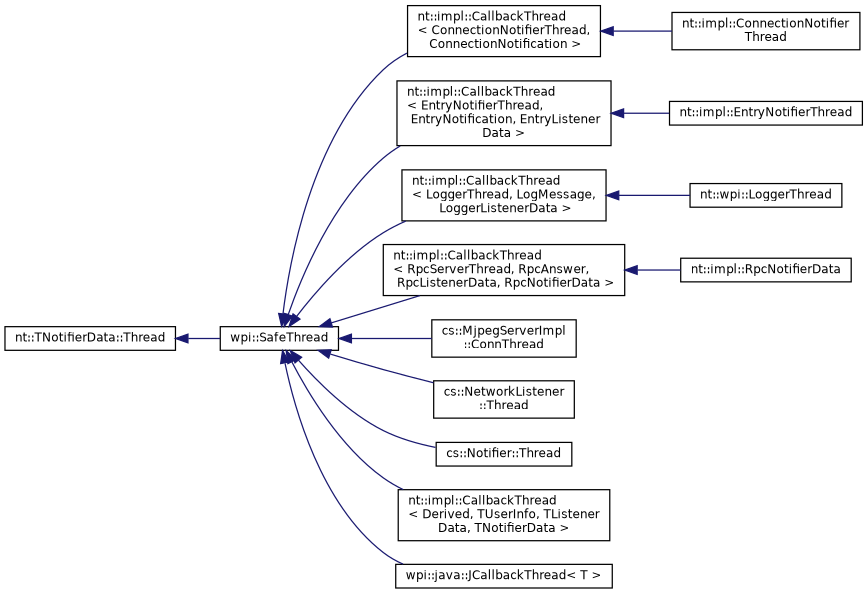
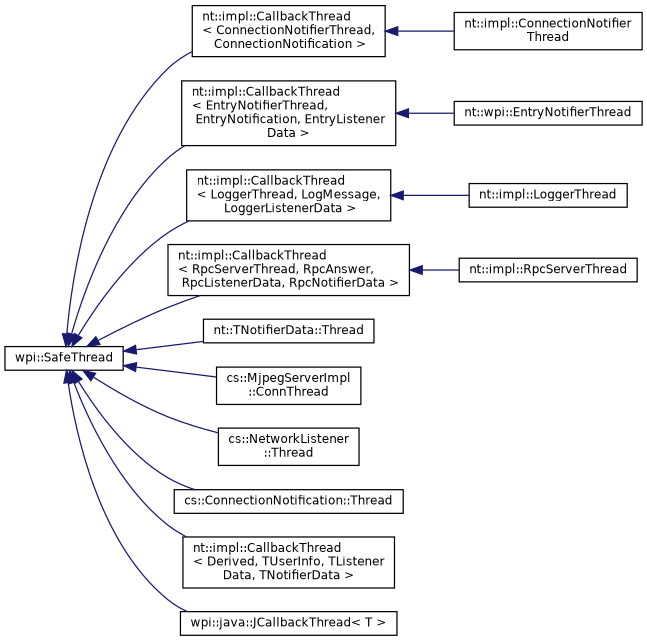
  digraph {
    rankdir=LR
    node [color=black fillcolor=white fontname=Helvetica fontsize=10 shape=record style=filled]
    edge [color=midnightblue dir=back fontname=Helvetica fontsize=10 labelfontname=Helvetica labelfontsize=10 style=solid]
    n1 [height=0.2 label="wpi::SafeThread" width=0.4]
    n2 [height=0.2 label="nt::impl::CallbackThread\l\< ConnectionNotifierThread,\l ConnectionNotification \>" width=0.4]
    n3 [height=0.2 label="nt::impl::CallbackThread\l\< EntryNotifierThread,\l EntryNotification, EntryListener\lData \>" width=0.4]
    n4 [height=0.2 label="nt::impl::CallbackThread\l\< LoggerThread, LogMessage,\l LoggerListenerData \>" width=0.4]
    n5 [height=0.2 label="nt::impl::CallbackThread\l\< RpcServerThread, RpcAnswer,\l RpcListenerData, RpcNotifierData \>" width=0.4]
    n6 [height=0.2 label="nt::TNotifierData::Thread" width=0.4]
    n7 [height=0.2 label="cs::MjpegServerImpl\l::ConnThread" width=0.4]
    n8 [height=0.2 label="cs::NetworkListener\l::Thread" width=0.4]
-   n9 [height=0.2 label="cs::Notifier::Thread" width=0.4]
+   n9 [height=0.2 label="cs::ConnectionNotification::Thread" width=0.4]
    n10 [height=0.2 label="nt::impl::CallbackThread\l\< Derived, TUserInfo, TListener\lData, TNotifierData \>" width=0.4]
    n11 [height=0.2 label="wpi::java::JCallbackThread\< T \>" width=0.4]
    n12 [height=0.2 label="nt::impl::ConnectionNotifier\lThread" width=0.4]
-   n13 [height=0.2 label="nt::impl::EntryNotifierThread" width=0.4]
-   n14 [height=0.2 label="nt::wpi::LoggerThread" width=0.4]
-   n15 [height=0.2 label="nt::impl::RpcNotifierData" width=0.4]
+   n13 [height=0.2 label="nt::wpi::EntryNotifierThread" width=0.4]
+   n14 [height=0.2 label="nt::impl::LoggerThread" width=0.4]
+   n15 [height=0.2 label="nt::impl::RpcServerThread" width=0.4]
    n1 -> n2
    n1 -> n3
    n1 -> n4
    n1 -> n5
-   n6 -> n1
+   n1 -> n6
    n1 -> n7
    n1 -> n8
    n1 -> n9
    n1 -> n10
    n1 -> n11
    n2 -> n12
    n3 -> n13
    n4 -> n14
    n5 -> n15
  }
